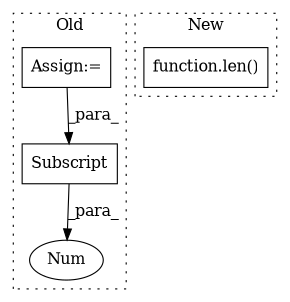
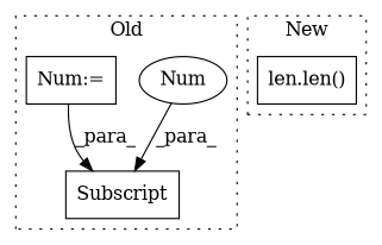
  digraph {
    node [shape=box]
    n1 [a=63 l="17,0" label=Subscript s="879,0"]
    n2 [a=76 l=1 label=Num s=894 shape=ellipse]
-   n3 [a=68 l=3 label="Assign:=" s=876]
-   n4 [a=75 l="4,1" label="function.len()" s="803,821"]
+   n3 [a=68 l=3 label="Num:=" s=876]
+   n4 [a=75 l="4,1" label="len.len()" s="803,821"]
    subgraph cluster_1 {
      label=Old
      style=dotted
      n1
      n2
      n3
    }
    subgraph cluster_2 {
      label=New
      style=dotted
      n4
    }
-   n1 -> n2 [label=_para_]
+   n2 -> n1 [label=_para_]
    n3 -> n1 [label=_para_]
  }
